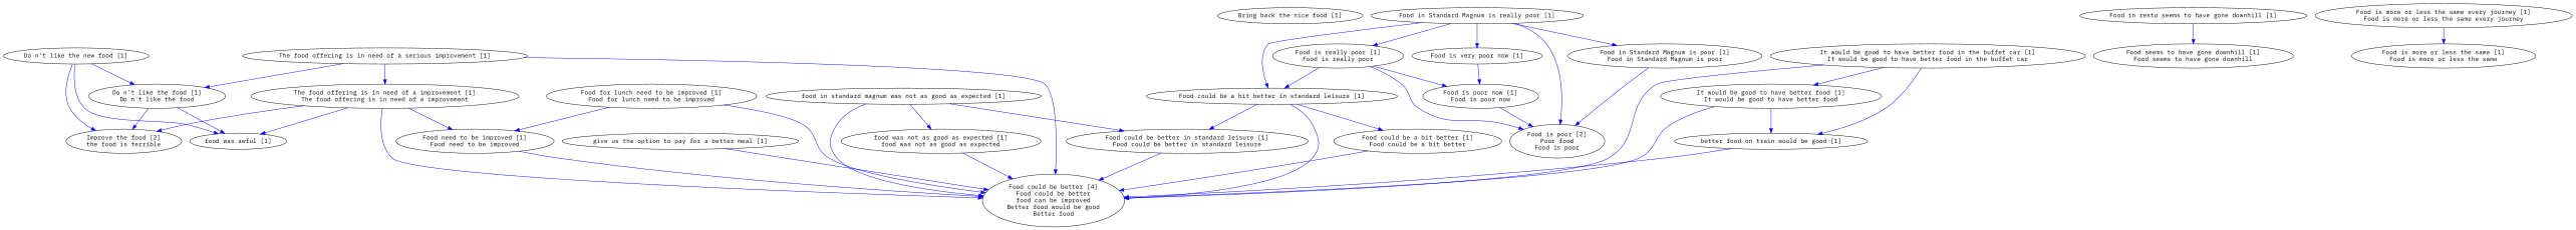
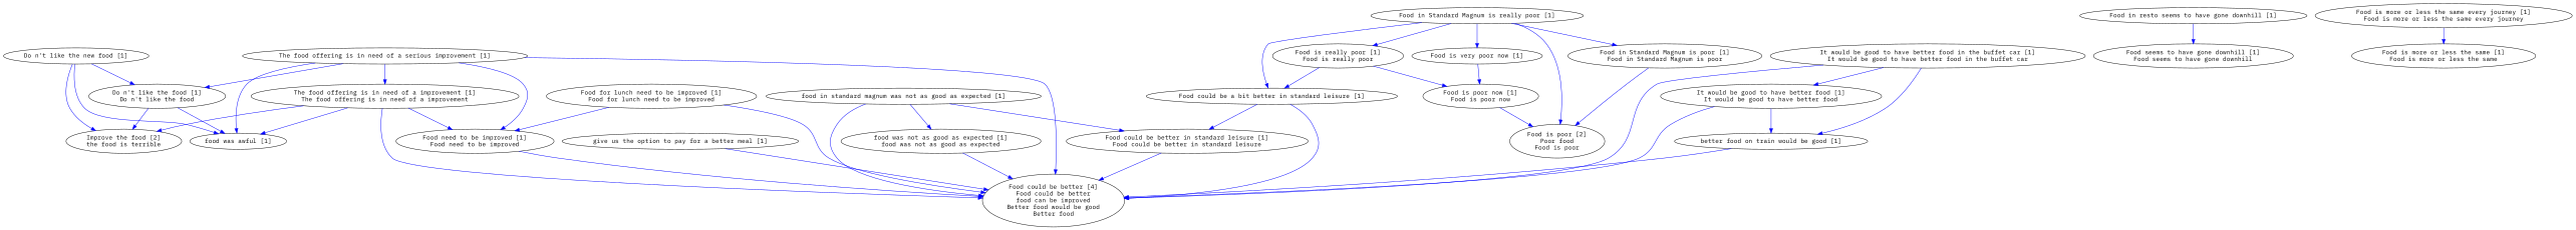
  digraph {
    fontname="IBM Plex Mono"
    node [fontname="IBM Plex Mono"]
    edge [color=blue fontname="IBM Plex Mono"]
-   "Bring back the nice food [1]"
    "Do n't like the new food [1]"
    "Improve the food [2]\nthe food is terrible"
    "food was awful [1]"
    "Do n't like the food [1]\nDo n't like the food"
    "Food could be a bit better in standard leisure [1]"
    "Food could be better [4]\nFood could be better\nfood can be improved\nBetter food would be good\nBetter food"
    "Food could be better in standard leisure [1]\nFood could be better in standard leisure"
-   "Food could be a bit better [1]\nFood could be a bit better"
    "Food for lunch need to be improved [1]\nFood for lunch need to be improved"
    "Food need to be improved [1]\nFood need to be improved"
    "Food in Standard Magnum is really poor [1]"
    "Food is poor [2]\nPoor food\nFood is poor"
    "Food in Standard Magnum is poor [1]\nFood in Standard Magnum is poor"
    "Food is really poor [1]\nFood is really poor"
    "Food is very poor now [1]"
    "Food is poor now [1]\nFood is poor now"
    "Food in resto seems to have gone downhill [1]"
    "Food seems to have gone downhill [1]\nFood seems to have gone downhill"
    "Food is more or less the same every journey [1]\nFood is more or less the same every journey"
    "Food is more or less the same [1]\nFood is more or less the same"
    "It would be good to have better food in the buffet car [1]\nIt would be good to have better food in the buffet car"
    "It would be good to have better food [1]\nIt would be good to have better food"
    "better food on train would be good [1]"
    "The food offering is in need of a serious improvement [1]"
    "The food offering is in need of a improvement [1]\nThe food offering is in need of a improvement"
    "food in standard magnum was not as good as expected [1]"
    "food was not as good as expected [1]\nfood was not as good as expected"
    "give us the option to pay for a better meal [1]"
    "Do n't like the new food [1]" -> "Improve the food [2]\nthe food is terrible"
    "Do n't like the new food [1]" -> "food was awful [1]"
    "Do n't like the new food [1]" -> "Do n't like the food [1]\nDo n't like the food"
    "Do n't like the food [1]\nDo n't like the food" -> "Improve the food [2]\nthe food is terrible"
    "Do n't like the food [1]\nDo n't like the food" -> "food was awful [1]"
    "Food could be a bit better in standard leisure [1]" -> "Food could be better [4]\nFood could be better\nfood can be improved\nBetter food would be good\nBetter food"
    "Food could be a bit better in standard leisure [1]" -> "Food could be better in standard leisure [1]\nFood could be better in standard leisure"
-   "Food could be a bit better in standard leisure [1]" -> "Food could be a bit better [1]\nFood could be a bit better"
    "Food could be better in standard leisure [1]\nFood could be better in standard leisure" -> "Food could be better [4]\nFood could be better\nfood can be improved\nBetter food would be good\nBetter food"
-   "Food could be a bit better [1]\nFood could be a bit better" -> "Food could be better [4]\nFood could be better\nfood can be improved\nBetter food would be good\nBetter food"
    "Food for lunch need to be improved [1]\nFood for lunch need to be improved" -> "Food could be better [4]\nFood could be better\nfood can be improved\nBetter food would be good\nBetter food"
    "Food for lunch need to be improved [1]\nFood for lunch need to be improved" -> "Food need to be improved [1]\nFood need to be improved"
    "Food need to be improved [1]\nFood need to be improved" -> "Food could be better [4]\nFood could be better\nfood can be improved\nBetter food would be good\nBetter food"
    "Food in Standard Magnum is really poor [1]" -> "Food could be a bit better in standard leisure [1]"
    "Food in Standard Magnum is really poor [1]" -> "Food is poor [2]\nPoor food\nFood is poor"
    "Food in Standard Magnum is really poor [1]" -> "Food in Standard Magnum is poor [1]\nFood in Standard Magnum is poor"
    "Food in Standard Magnum is really poor [1]" -> "Food is really poor [1]\nFood is really poor"
    "Food in Standard Magnum is really poor [1]" -> "Food is very poor now [1]"
    "Food in Standard Magnum is poor [1]\nFood in Standard Magnum is poor" -> "Food is poor [2]\nPoor food\nFood is poor"
    "Food is really poor [1]\nFood is really poor" -> "Food could be a bit better in standard leisure [1]"
-   "Food is really poor [1]\nFood is really poor" -> "Food is poor [2]\nPoor food\nFood is poor"
    "Food is really poor [1]\nFood is really poor" -> "Food is poor now [1]\nFood is poor now"
    "Food is very poor now [1]" -> "Food is poor now [1]\nFood is poor now"
    "Food is poor now [1]\nFood is poor now" -> "Food is poor [2]\nPoor food\nFood is poor"
    "Food in resto seems to have gone downhill [1]" -> "Food seems to have gone downhill [1]\nFood seems to have gone downhill"
    "Food is more or less the same every journey [1]\nFood is more or less the same every journey" -> "Food is more or less the same [1]\nFood is more or less the same"
    "It would be good to have better food in the buffet car [1]\nIt would be good to have better food in the buffet car" -> "Food could be better [4]\nFood could be better\nfood can be improved\nBetter food would be good\nBetter food"
    "It would be good to have better food in the buffet car [1]\nIt would be good to have better food in the buffet car" -> "It would be good to have better food [1]\nIt would be good to have better food"
    "It would be good to have better food in the buffet car [1]\nIt would be good to have better food in the buffet car" -> "better food on train would be good [1]"
    "It would be good to have better food [1]\nIt would be good to have better food" -> "Food could be better [4]\nFood could be better\nfood can be improved\nBetter food would be good\nBetter food"
    "It would be good to have better food [1]\nIt would be good to have better food" -> "better food on train would be good [1]"
    "better food on train would be good [1]" -> "Food could be better [4]\nFood could be better\nfood can be improved\nBetter food would be good\nBetter food"
+   "The food offering is in need of a serious improvement [1]" -> "food was awful [1]"
    "The food offering is in need of a serious improvement [1]" -> "Do n't like the food [1]\nDo n't like the food"
    "The food offering is in need of a serious improvement [1]" -> "Food could be better [4]\nFood could be better\nfood can be improved\nBetter food would be good\nBetter food"
+   "The food offering is in need of a serious improvement [1]" -> "Food need to be improved [1]\nFood need to be improved"
    "The food offering is in need of a serious improvement [1]" -> "The food offering is in need of a improvement [1]\nThe food offering is in need of a improvement"
    "The food offering is in need of a improvement [1]\nThe food offering is in need of a improvement" -> "Improve the food [2]\nthe food is terrible"
    "The food offering is in need of a improvement [1]\nThe food offering is in need of a improvement" -> "food was awful [1]"
    "The food offering is in need of a improvement [1]\nThe food offering is in need of a improvement" -> "Food could be better [4]\nFood could be better\nfood can be improved\nBetter food would be good\nBetter food"
    "The food offering is in need of a improvement [1]\nThe food offering is in need of a improvement" -> "Food need to be improved [1]\nFood need to be improved"
    "food in standard magnum was not as good as expected [1]" -> "Food could be better [4]\nFood could be better\nfood can be improved\nBetter food would be good\nBetter food"
    "food in standard magnum was not as good as expected [1]" -> "Food could be better in standard leisure [1]\nFood could be better in standard leisure"
    "food in standard magnum was not as good as expected [1]" -> "food was not as good as expected [1]\nfood was not as good as expected"
    "food was not as good as expected [1]\nfood was not as good as expected" -> "Food could be better [4]\nFood could be better\nfood can be improved\nBetter food would be good\nBetter food"
    "give us the option to pay for a better meal [1]" -> "Food could be better [4]\nFood could be better\nfood can be improved\nBetter food would be good\nBetter food"
  }
